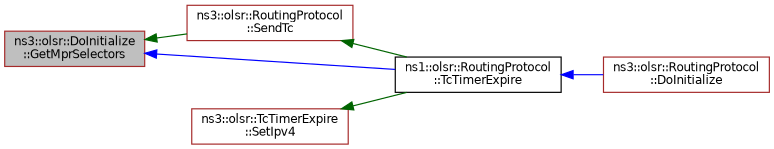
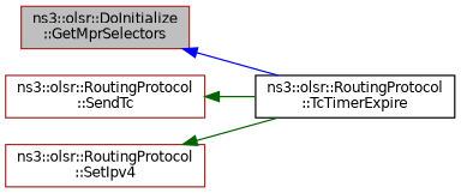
  digraph {
    rankdir=LR
    node [color=brown fillcolor=white fontname=Helvetica fontsize=10 shape=record style=filled]
    edge [color=darkgreen dir=back fontname=Helvetica fontsize=10 labelfontname=Helvetica labelfontsize=10 style=solid]
    n1 [fillcolor=grey75 fontcolor=black height=0.2 label="ns3::olsr::DoInitialize\l::GetMprSelectors" width=0.4]
    n2 [height=0.2 label="ns3::olsr::RoutingProtocol\l::SendTc" width=0.4]
-   n3 [color=black height=0.2 label="ns1::olsr::RoutingProtocol\l::TcTimerExpire" width=0.4]
-   n4 [height=0.2 label="ns3::olsr::RoutingProtocol\l::DoInitialize" width=0.4]
-   n5 [height=0.2 label="ns3::olsr::TcTimerExpire\l::SetIpv4" width=0.4]
-   n1 -> n2
+   n3 [color=black height=0.2 label="ns3::olsr::RoutingProtocol\l::TcTimerExpire" width=0.4]
+   n5 [height=0.2 label="ns3::olsr::RoutingProtocol\l::SetIpv4" width=0.4]
    n1 -> n3 [color=blue]
    n2 -> n3
-   n3 -> n4 [color=blue]
    n5 -> n3
  }
